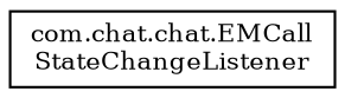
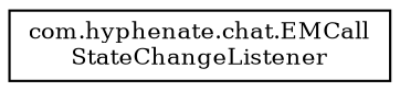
  digraph {
    rankdir=LR
    fontname="DejaVu Serif"
-   n1 [color=black fillcolor=white fontname="DejaVu Serif" fontsize=10 height=0.2 label="com.chat.chat.EMCall\lStateChangeListener" shape=record style=filled width=0.4]
+   n1 [color=black fillcolor=white fontname="DejaVu Serif" fontsize=10 height=0.2 label="com.hyphenate.chat.EMCall\lStateChangeListener" shape=record style=filled width=0.4]
  }
